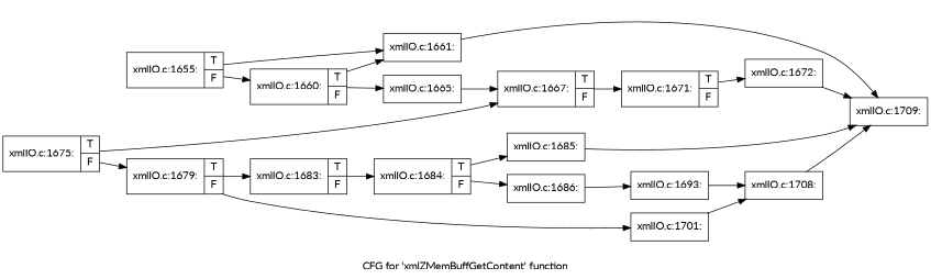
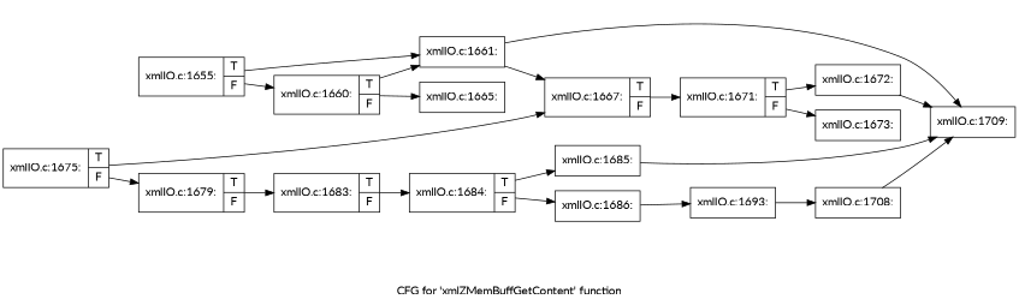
  digraph {
    fontname=Lato
    label="CFG for 'xmlZMemBuffGetContent' function"
    rankdir=LR
    node [fontname=Lato shape=record]
    edge [fontname=Lato]
    n1 [label="{xmlIO.c:1655:|{<s0>T|<s1>F}}"]
    n2 [label="{xmlIO.c:1661:}"]
    n3 [label="{xmlIO.c:1660:|{<s0>T|<s1>F}}"]
    n4 [label="{xmlIO.c:1709:}"]
    n5 [label="{xmlIO.c:1665:}"]
    n6 [label="{xmlIO.c:1667:|{<s0>T|<s1>F}}"]
    n7 [label="{xmlIO.c:1671:|{<s0>T|<s1>F}}"]
    n8 [label="{xmlIO.c:1672:}"]
+   n9 [label="{xmlIO.c:1673:}"]
    n10 [label="{xmlIO.c:1675:|{<s0>T|<s1>F}}"]
    n11 [label="{xmlIO.c:1679:|{<s0>T|<s1>F}}"]
    n12 [label="{xmlIO.c:1683:|{<s0>T|<s1>F}}"]
-   n13 [label="{xmlIO.c:1701:}"]
    n14 [label="{xmlIO.c:1684:|{<s0>T|<s1>F}}"]
    n15 [label="{xmlIO.c:1708:}"]
    n16 [label="{xmlIO.c:1685:}"]
    n17 [label="{xmlIO.c:1686:}"]
    n18 [label="{xmlIO.c:1693:}"]
    n1 -> n2
    n1 -> n3
    n2 -> n4
    n3 -> n2
    n3 -> n5
-   n5 -> n6
+   n2 -> n6
    n6 -> n7
    n7 -> n8
+   n7 -> n9
    n8 -> n4
    n10 -> n6
    n10 -> n11
    n11 -> n12
-   n11 -> n13
    n12 -> n14
-   n13 -> n15
    n14 -> n16
    n14 -> n17
    n15 -> n4
    n16 -> n4
    n17 -> n18
    n18 -> n15
  }
